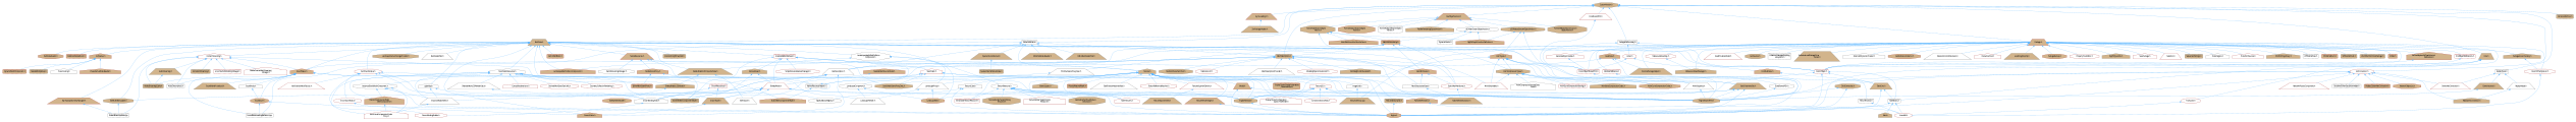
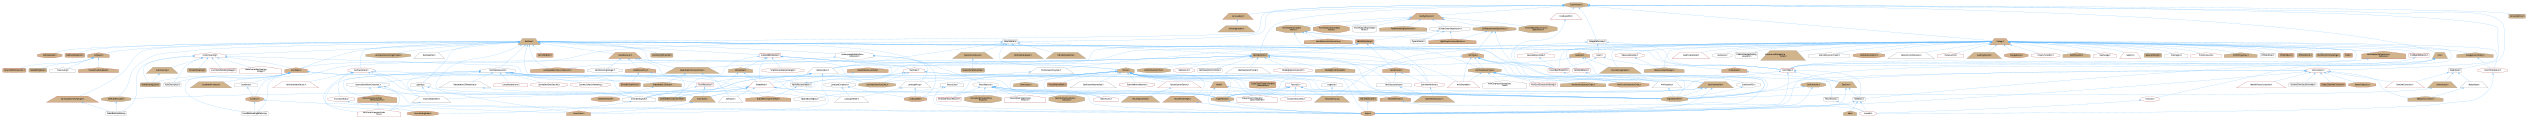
  digraph {
    fontname="Open Sans"
    node [color=gray40 fillcolor=tan fontname="Open Sans" fontsize=10 shape=house style=filled]
    edge [color=steelblue1 dir=back fontname="Open Sans" fontsize=10 labelfontname=Helvetica labelfontsize=10 style=solid]
    n1 [fontcolor=black height=0.2 label="CustomVersion.h" shape=octagon width=0.4]
    n2 [color=brown height=0.2 label="AsyncLoading2.h" shape=trapezium width=0.4]
    n3 [height=0.2 label="BulkData.h" shape=trapezium width=0.4]
    n4 [height=0.2 label="Core.h" shape=trapezium width=0.4]
    n5 [color=brown fillcolor=white height=0.2 label="CoreSharedPCH.h" shape=trapezium width=0.4]
    n6 [color=brown height=0.2 label="DevObjectVersion.h" shape=trapezium width=0.4]
    n7 [height=0.2 label="MeshDescription.h" shape=cylinder width=0.4]
    n8 [fillcolor=white height=0.2 label="EditorBulkData.h" shape=cylinder width=0.4]
    n9 [color=brown fillcolor=white height=0.2 label="NetConnection.h" shape=octagon width=0.4]
    n10 [color=brown height=0.2 label="Package.h" shape=trapezium width=0.4]
    n11 [fillcolor=white height=0.2 label="PackageFileSummary.h" shape=cylinder width=0.4]
    n12 [fillcolor=white height=0.2 label="ReplayTypes.h" shape=cylinder width=0.4]
    n13 [height=0.2 label="VersionedArchive.h" shape=cylinder width=0.4]
    n14 [height=0.2 label="ZenPackageHeader.h" shape=trapezium width=0.4]
    n15 [height=0.2 label="AnimCompressionTypes.h" shape=octagon width=0.4]
    n16 [color=brown fillcolor=white height=0.2 label="AnimStreamable.h" shape=trapezium width=0.4]
    n17 [color=brown height=0.2 label="BodySetup.h" width=0.4]
    n18 [color=brown height=0.2 label="BulkDataReader.h" shape=octagon width=0.4]
    n19 [color=brown height=0.2 label="BulkDataScopedLock.h" shape=cylinder width=0.4]
    n20 [fillcolor=white height=0.2 label="BulkDataWriter.h" shape=trapezium width=0.4]
    n21 [color=brown fillcolor=white height=0.2 label="ContentStreaming.h" width=0.4]
    n22 [color=brown height=0.2 label="SoundWave.h" width=0.4]
    n23 [color=brown fillcolor=white height=0.2 label="CoreUObject.h" shape=cylinder width=0.4]
    n24 [color=brown fillcolor=white height=0.2 label="CoreUObjectSharedPCH.h" shape=cylinder width=0.4]
    n25 [color=brown height=0.2 label="FontBulkData.h" width=0.4]
    n26 [color=brown height=0.2 label="GroomCache.h" width=0.4]
    n27 [color=brown fillcolor=white height=0.2 label="HairStrandsDatas.h" shape=octagon width=0.4]
    n28 [fillcolor=white height=0.2 label="LandscapeHeightfieldCollision\lComponent.h" shape=octagon width=0.4]
    n29 [color=brown height=0.2 label="LandscapeMeshCollisionComponent.h" width=0.4]
    n30 [height=0.2 label="LandscapeTextureStorageProvider.h" shape=octagon width=0.4]
    n31 [fillcolor=white height=0.2 label="LightMap.h" width=0.4]
    n32 [color=brown height=0.2 label="NaniteResources.h" shape=trapezium width=0.4]
    n33 [color=brown height=0.2 label="RayTracingGeometryManager.h" shape=trapezium width=0.4]
    n34 [height=0.2 label="SkeletalMeshLODImporterData.h" shape=trapezium width=0.4]
    n35 [height=0.2 label="SkeletalMeshLODModel.h" width=0.4]
    n36 [height=0.2 label="SkeletalMeshUpdate.h" shape=octagon width=0.4]
    n37 [fillcolor=white height=0.2 label="StaticMeshResources.h" width=0.4]
    n38 [color=brown fillcolor=white height=0.2 label="StreamableRenderAsset.h" shape=cylinder width=0.4]
    n39 [fillcolor=white height=0.2 label="TextureResource.h" shape=octagon width=0.4]
    n40 [color=brown height=0.2 label="VectorFieldStatic.h" shape=cylinder width=0.4]
    n41 [height=0.2 label="VolumetricLightmapGrid.h" shape=cylinder width=0.4]
    n42 [color=brown height=0.2 label="Engine.h" shape=octagon width=0.4]
    n43 [fillcolor=white height=0.2 label="SlateBasics.h" shape=cylinder width=0.4]
    n44 [height=0.2 label="FortniteMainBranchObject\lVersion.h" shape=octagon width=0.4]
    n45 [height=0.2 label="FortniteReleaseBranchCustom\lObjectVersion.h" shape=octagon width=0.4]
    n46 [color=brown height=0.2 label="FortniteSeasonBranchObject\lVersion.h" shape=octagon width=0.4]
    n47 [fillcolor=white height=0.2 label="FortniteValkyrieBranchObject\lVersion.h" shape=cylinder width=0.4]
    n48 [height=0.2 label="ParallelRenderingObjectVersion.h" width=0.4]
    n49 [fillcolor=white height=0.2 label="UE5MainStreamObjectVersion.h" shape=octagon width=0.4]
    n50 [height=0.2 label="UE5ReleaseStreamObjectVersion.h" shape=octagon width=0.4]
    n51 [fillcolor=white height=0.2 label="HairDescription.h" shape=trapezium width=0.4]
    n52 [color=brown height=0.2 label="MeshAttributes.h" width=0.4]
    n53 [color=brown fillcolor=white height=0.2 label="StaticMeshAttributes.h" shape=octagon width=0.4]
    n54 [fillcolor=white height=0.2 label="MeshDescriptionBase.h" width=0.4]
    n55 [height=0.2 label="StaticMeshDescription.h" shape=trapezium width=0.4]
    n56 [height=0.2 label="MeshAttributePaintTool.h" shape=octagon width=0.4]
    n57 [color=brown fillcolor=white height=0.2 label="MeshAutoUV.h" shape=octagon width=0.4]
+   n58 [fillcolor=white height=0.2 label="MeshDescriptionCommitter.h" shape=cylinder width=0.4]
    n59 [fillcolor=white height=0.2 label="MeshDescriptionProvider.h" shape=trapezium width=0.4]
    n60 [color=brown fillcolor=white height=0.2 label="ModelingObjectsCreationAPI.h" shape=octagon width=0.4]
    n61 [color=brown height=0.2 label="SkeletalMeshSourceModel.h" width=0.4]
    n62 [height=0.2 label="SkinWeightsAttributesRef.h" width=0.4]
    n63 [height=0.2 label="Texture.h" width=0.4]
    n64 [height=0.2 label="EditorBulkDataReader.h" shape=trapezium width=0.4]
    n65 [height=0.2 label="EditorBulkDataWriter.h" shape=trapezium width=0.4]
    n66 [height=0.2 label="SparseVolumeTexture.h" shape=trapezium width=0.4]
    n67 [height=0.2 label="EngineSharedPCH.h" shape=octagon width=0.4]
    n68 [height=0.2 label="ChildConnection.h" shape=octagon width=0.4]
    n69 [color=brown fillcolor=white height=0.2 label="DemoNetConnection.h" shape=trapezium width=0.4]
    n70 [color=brown height=0.2 label="DisplayClusterNetConnection.h" shape=cylinder width=0.4]
    n71 [color=brown height=0.2 label="NetworkObjectList.h" shape=octagon width=0.4]
    n72 [color=brown fillcolor=white height=0.2 label="NetworkPhysicsComponent.h" shape=trapezium width=0.4]
    n73 [height=0.2 label="ReplayNetConnection.h" width=0.4]
    n74 [fillcolor=white height=0.2 label="StructNetTokenDataStoreHelper.h" shape=cylinder width=0.4]
    n75 [fillcolor=white height=0.2 label="NaniteResourcesHelper.h" shape=cylinder width=0.4]
    n76 [height=0.2 label="Texture2DArray.cpp" shape=trapezium width=0.4]
    n77 [color=brown height=0.2 label="AITask.h" shape=cylinder width=0.4]
    n78 [color=brown height=0.2 label="ArchiveReplaceOrClearExternal\lReferences.h" width=0.4]
    n79 [color=brown height=0.2 label="AssetData.h" width=0.4]
    n80 [height=0.2 label="ExternalPackageHelper.h" shape=trapezium width=0.4]
    n81 [color=brown fillcolor=white height=0.2 label="AssetPrivatizeModel.h" shape=trapezium width=0.4]
-   n82 [height=0.2 label="AxisSources.h" shape=octagon width=0.4]
+   n82 [fillcolor=white height=0.2 label="AxisSources.h" shape=octagon width=0.4]
    n83 [fillcolor=white height=0.2 label="CollectionManagerScripting\lSubsystem.h" shape=cylinder width=0.4]
    n84 [color=brown fillcolor=white height=0.2 label="CookOnTheFlyServer.h" shape=octagon width=0.4]
    n85 [height=0.2 label="ExclusiveLoadPackageTime\lTracker.h" shape=trapezium width=0.4]
    n86 [fillcolor=white height=0.2 label="ExternalDirtyActorsTracker.h" width=0.4]
    n87 [color=brown height=0.2 label="FastReferenceCollector.h" shape=octagon width=0.4]
    n88 [color=brown fillcolor=white height=0.2 label="FindObjectReferencers.h" shape=cylinder width=0.4]
    n89 [color=brown fillcolor=white height=0.2 label="GeneratedCppIncludes.h" width=0.4]
    n90 [fillcolor=white height=0.2 label="IRevisionControlExtension.h" shape=trapezium width=0.4]
    n91 [color=brown fillcolor=white height=0.2 label="InteractiveTool.h" width=0.4]
    n92 [height=0.2 label="LevelDragDropOp.h" shape=trapezium width=0.4]
    n93 [color=brown fillcolor=white height=0.2 label="MemberReference.h" shape=cylinder width=0.4]
    n94 [color=brown fillcolor=white height=0.2 label="MetasoundAssetKey.h" shape=octagon width=0.4]
    n95 [height=0.2 label="MetasoundAssetManager.h" width=0.4]
    n96 [height=0.2 label="PackageAccessTracking.h" width=0.4]
    n97 [color=brown height=0.2 label="PackageBackup.h" shape=octagon width=0.4]
    n98 [fillcolor=white height=0.2 label="PrimitiveSceneProxyDesc.h" shape=trapezium width=0.4]
    n99 [color=brown fillcolor=white height=0.2 label="PropertyTrackEditor.h" shape=octagon width=0.4]
    n100 [height=0.2 label="RigVMTypeUtils.h" width=0.4]
    n101 [color=brown fillcolor=white height=0.2 label="SavePackage.h" width=0.4]
    n102 [color=brown fillcolor=white height=0.2 label="Selection.h" shape=trapezium width=0.4]
    n103 [height=0.2 label="SequencerSettings.h" shape=cylinder width=0.4]
    n104 [fillcolor=white height=0.2 label="StateTargets.h" width=0.4]
    n105 [color=brown fillcolor=white height=0.2 label="Transactor.h" shape=octagon width=0.4]
    n106 [color=brown fillcolor=white height=0.2 label="TransformSources.h" width=0.4]
    n107 [height=0.2 label="VVMProfilingLibrary.h" width=0.4]
    n108 [fillcolor=white height=0.2 label="VVMVerseClass.h" shape=cylinder width=0.4]
    n109 [color=brown height=0.2 label="VVMVerseEnum.h" shape=cylinder width=0.4]
    n110 [height=0.2 label="VVMVerseStruct.h" shape=cylinder width=0.4]
    n111 [height=0.2 label="WorldPartitionCookPackage.h" shape=cylinder width=0.4]
    n112 [color=brown fillcolor=white height=0.2 label="Linker.h" shape=octagon width=0.4]
    n113 [height=0.2 label="GameInstance.h" shape=trapezium width=0.4]
    n114 [fillcolor=white height=0.2 label="ReplayHelper.h" shape=trapezium width=0.4]
    n115 [height=0.2 label="AnimBoneCompressionCodec.h" width=0.4]
    n116 [fillcolor=white height=0.2 label="AnimCompressionDerivedData\lPublic.h" width=0.4]
    n117 [color=brown height=0.2 label="AnimCurveCompressionCodec.h" shape=octagon width=0.4]
    n118 [color=brown fillcolor=white height=0.2 label="AnimCurveCompressionSettings.h" shape=cylinder width=0.4]
    n119 [fillcolor=white height=0.2 label="AnimSequence.h" shape=trapezium width=0.4]
    n120 [fillcolor=white height=0.2 label="ChaosCooking.h" width=0.4]
    n121 [color=brown height=0.2 label="ChaosDerivedDataReader.h" width=0.4]
    n122 [color=brown height=0.2 label="DynamicMeshComponent.h" shape=cylinder width=0.4]
    n123 [height=0.2 label="SkeletalBodySetup.h" shape=cylinder width=0.4]
    n124 [height=0.2 label="AnimationStreaming.h" shape=cylinder width=0.4]
    n125 [fillcolor=white height=0.2 label="AudioDecompress.h" shape=cylinder width=0.4]
    n126 [height=0.2 label="AudioStreaming.h" shape=trapezium width=0.4]
    n127 [height=0.2 label="AudioStreamingCache.h" shape=cylinder width=0.4]
    n128 [color=brown fillcolor=white height=0.2 label="GroomCacheStreamingManager.h" shape=cylinder width=0.4]
    n129 [color=brown fillcolor=white height=0.2 label="NaniteCoarseMeshStreaming\lManager.h" width=0.4]
    n130 [fillcolor=white height=0.2 label="SkeletalMeshUpdate.cpp" shape=cylinder width=0.4]
    n131 [height=0.2 label="SkinnedMeshComponentHelper.h" shape=cylinder width=0.4]
    n132 [height=0.2 label="EngineMinimal.h" shape=octagon width=0.4]
    n133 [color=brown height=0.2 label="SoundCue.h" shape=octagon width=0.4]
    n134 [fillcolor=white height=0.2 label="SoundWaveLoadingBehavior.cpp" shape=cylinder width=0.4]
    n135 [fillcolor=white height=0.2 label="SoundNode.h" width=0.4]
    n136 [height=0.2 label="SoundWaveProcedural.h" shape=trapezium width=0.4]
    n137 [height=0.2 label="SlateCore.h" shape=trapezium width=0.4]
    n138 [fillcolor=white height=0.2 label="SlateSharedPCH.h" shape=octagon width=0.4]
    n139 [height=0.2 label="GroomAsset.h" shape=trapezium width=0.4]
    n140 [fillcolor=white height=0.2 label="GroomBindingAsset.h" width=0.4]
-   n141 [color=brown fillcolor=white height=0.2 label="GroomBindingBuilder.h" shape=octagon width=0.4]
+   n141 [color=brown height=0.2 label="GroomBindingBuilder.h" shape=octagon width=0.4]
    n142 [color=brown fillcolor=white height=0.2 label="GroomCacheData.h" shape=octagon width=0.4]
    n143 [color=brown fillcolor=white height=0.2 label="GroomResources.h" shape=cylinder width=0.4]
    n144 [color=brown fillcolor=white height=0.2 label="HairStrandsVertexFactory.h" shape=trapezium width=0.4]
    n145 [color=brown height=0.2 label="LandscapeEdit.h" shape=octagon width=0.4]
    n146 [fillcolor=white height=0.2 label="LandscapeProxy.h" shape=trapezium width=0.4]
    n147 [fillcolor=white height=0.2 label="InstancedStaticMesh.h" shape=trapezium width=0.4]
    n148 [fillcolor=white height=0.2 label="MapBuildDataRegistry.h" shape=octagon width=0.4]
    n149 [color=brown height=0.2 label="NaniteSceneProxy.h" width=0.4]
    n150 [fillcolor=white height=0.2 label="NaniteStreamingManager.h" shape=octagon width=0.4]
    n151 [height=0.2 label="StaticMeshSceneProxyDesc.h" shape=octagon width=0.4]
    n152 [fillcolor=white height=0.2 label="SkelImport.h" shape=trapezium width=0.4]
    n153 [color=brown height=0.2 label="SkeletalMeshModel.h" shape=octagon width=0.4]
    n154 [fillcolor=white height=0.2 label="LandscapeRender.h" shape=trapezium width=0.4]
    n155 [color=brown fillcolor=white height=0.2 label="AnimCurveCompressionCodec\lProxy.h" width=0.4]
    n156 [color=brown height=0.2 label="SplineMeshSceneProxy.h" shape=cylinder width=0.4]
    n157 [color=brown height=0.2 label="StaticMeshComponentHelper.h" width=0.4]
    n158 [color=brown fillcolor=white height=0.2 label="CanvasRendererItem.h" width=0.4]
    n159 [color=brown fillcolor=white height=0.2 label="DerivedMeshDataTaskUtils.h" shape=octagon width=0.4]
    n160 [color=brown fillcolor=white height=0.2 label="GeometryCollectionRendering.h" shape=octagon width=0.4]
    n161 [color=brown height=0.2 label="HierarchicalInstancedStatic\lMeshComponent.h" width=0.4]
    n162 [fillcolor=white height=0.2 label="InstancedStaticMeshComponent.h" shape=octagon width=0.4]
    n163 [color=brown height=0.2 label="Model.h" shape=trapezium width=0.4]
    n164 [fillcolor=white height=0.2 label="SkeletalMeshLODRenderData.h" shape=trapezium width=0.4]
    n165 [fillcolor=white height=0.2 label="LandscapeComponent.h" shape=octagon width=0.4]
    n166 [color=brown fillcolor=white height=0.2 label="SimpleStreamableAssetManager.h" shape=octagon width=0.4]
    n167 [color=brown fillcolor=white height=0.2 label="SkeletalMesh.h" shape=trapezium width=0.4]
    n168 [height=0.2 label="SkinnedAsset.h" width=0.4]
    n169 [color=brown fillcolor=white height=0.2 label="StaticMesh.h" width=0.4]
    n170 [color=brown fillcolor=white height=0.2 label="SlateTextures.h" width=0.4]
    n171 [color=brown fillcolor=white height=0.2 label="StreamableTextureResource.h" shape=cylinder width=0.4]
    n172 [height=0.2 label="MaterialCacheVirtualTexture\lDescriptor.h" shape=octagon width=0.4]
    n173 [color=brown height=0.2 label="ParticleDefinitions.h" width=0.4]
    n174 [height=0.2 label="TextureRenderTarget2DArray\lResource.h" shape=octagon width=0.4]
    n175 [color=brown fillcolor=white height=0.2 label="TextureRenderTargetVolume\lResource.h" width=0.4]
    n176 [height=0.2 label="Slate.h" width=0.4]
    n177 [color=brown fillcolor=white height=0.2 label="UnrealEd.h" shape=octagon width=0.4]
    n178 [color=brown fillcolor=white height=0.2 label="CurveLinearColorAtlas.h" shape=octagon width=0.4]
    n179 [color=brown fillcolor=white height=0.2 label="DisplayClusterConfiguration\lTypes_PostRender.h" width=0.4]
    n180 [color=brown height=0.2 label="DisplayClusterShaderParameters\l_GenerateMips.h" shape=cylinder width=0.4]
    n181 [height=0.2 label="IStereoLayers.h" width=0.4]
    n182 [fillcolor=white height=0.2 label="ImageUtils.h" width=0.4]
    n183 [color=brown height=0.2 label="PhysicalMaterialMask.h" shape=cylinder width=0.4]
    n184 [fillcolor=white height=0.2 label="SlateTextureAtlasInterface.h" shape=trapezium width=0.4]
    n185 [color=brown fillcolor=white height=0.2 label="Texture2D.h" width=0.4]
    n186 [height=0.2 label="Texture2DDynamic.h" shape=cylinder width=0.4]
    n187 [fillcolor=white height=0.2 label="TextureCube.h" width=0.4]
    n188 [height=0.2 label="TextureExporterDDS.h" shape=trapezium width=0.4]
    n189 [color=brown fillcolor=white height=0.2 label="TextureExporterGeneric.h" shape=trapezium width=0.4]
    n190 [fillcolor=white height=0.2 label="TextureFactory.h" shape=cylinder width=0.4]
    n191 [color=brown fillcolor=white height=0.2 label="TextureReferenceResolver.h" shape=octagon width=0.4]
    n192 [color=brown height=0.2 label="TextureRenderTarget.h" shape=trapezium width=0.4]
    n193 [color=brown height=0.2 label="MeshAttributeArray.h" shape=cylinder width=0.4]
    n194 [color=brown height=0.2 label="RigVMGraphFunctionDefinition.h" width=0.4]
    n195 [height=0.2 label="StaticParameterSet.h" shape=trapezium width=0.4]
    n196 [color=brown height=0.2 label="WorldPartitionActorDescArchive.h" width=0.4]
    n197 [fillcolor=white height=0.2 label="DynamicVector.h" shape=cylinder width=0.4]
    n198 [color=brown height=0.2 label="AnimTypes.h" width=0.4]
    n199 [height=0.2 label="SparseVolumeTextureData.h" shape=cylinder width=0.4]
    n1 -> n2
    n1 -> n3
    n1 -> n4
    n1 -> n5
    n1 -> n6
    n1 -> n7
    n1 -> n8
    n1 -> n9
    n1 -> n10
    n1 -> n11
    n1 -> n12
    n1 -> n13
    n2 -> n14
    n3 -> n15
    n3 -> n16
    n3 -> n17
    n3 -> n18
    n3 -> n19
    n3 -> n20
    n3 -> n21
    n3 -> n22
    n3 -> n23
    n3 -> n24
    n3 -> n25
    n3 -> n26
    n3 -> n27
    n3 -> n28
    n3 -> n29
    n3 -> n30
    n3 -> n31
    n3 -> n32
    n3 -> n33
    n3 -> n34
    n3 -> n35
    n3 -> n36
    n3 -> n37
    n3 -> n38
    n3 -> n39
    n3 -> n40
    n3 -> n41
    n4 -> n23
    n4 -> n42
    n4 -> n43
    n5 -> n24
    n6 -> n44
    n6 -> n45
    n6 -> n46
    n6 -> n47
    n6 -> n48
    n6 -> n49
    n6 -> n50
    n7 -> n34
    n7 -> n51
    n7 -> n52
    n7 -> n53
    n7 -> n54
    n7 -> n55
    n7 -> n56
    n7 -> n57
+   n7 -> n58
    n7 -> n59
    n7 -> n60
    n7 -> n61
    n7 -> n62
    n8 -> n7
    n8 -> n22
    n8 -> n51
    n8 -> n63
    n8 -> n64
    n8 -> n65
    n8 -> n66
    n9 -> n42
    n9 -> n67
    n9 -> n68
    n9 -> n69
    n9 -> n70
    n9 -> n71
    n9 -> n72
    n9 -> n73
    n9 -> n74
    n10 -> n23
    n10 -> n24
    n10 -> n75
    n10 -> n76
    n10 -> n77
    n10 -> n78
    n10 -> n79
    n10 -> n80
    n10 -> n81
    n10 -> n82
    n10 -> n83
    n10 -> n84
    n10 -> n85
    n10 -> n86
    n10 -> n87
    n10 -> n88
    n10 -> n89
    n10 -> n90
    n10 -> n91
    n10 -> n92
    n10 -> n93
    n10 -> n94
    n10 -> n95
    n10 -> n96
    n10 -> n97
    n10 -> n98
    n10 -> n99
    n10 -> n100
    n10 -> n101
    n10 -> n102
    n10 -> n103
    n10 -> n104
    n10 -> n105
    n10 -> n106
    n10 -> n107
    n10 -> n108
    n10 -> n109
    n10 -> n110
    n10 -> n111
    n11 -> n23
    n11 -> n24
    n11 -> n112
    n12 -> n69
    n12 -> n113
    n12 -> n114
    n15 -> n16
    n15 -> n115
    n15 -> n116
    n15 -> n117
    n15 -> n118
    n15 -> n119
    n17 -> n120
    n17 -> n121
    n17 -> n122
    n17 -> n123
    n21 -> n22
    n21 -> n124
    n21 -> n125
    n21 -> n126
    n21 -> n127
    n21 -> n128
    n21 -> n129
    n21 -> n130
    n21 -> n131
    n22 -> n67
    n22 -> n125
    n22 -> n127
    n22 -> n132
    n22 -> n133
    n22 -> n134
    n22 -> n135
    n22 -> n136
    n23 -> n42
    n23 -> n43
    n23 -> n132
    n23 -> n137
    n24 -> n138
    n25 -> n137
    n27 -> n139
    n27 -> n140
    n27 -> n141
    n27 -> n142
    n27 -> n143
    n27 -> n144
    n28 -> n29
    n28 -> n145
    n28 -> n146
    n31 -> n147
    n31 -> n148
    n32 -> n131
    n32 -> n149
    n32 -> n150
    n32 -> n151
    n33 -> n130
    n34 -> n35
    n34 -> n152
    n35 -> n153
    n36 -> n130
    n37 -> n147
    n37 -> n154
    n37 -> n155
    n37 -> n156
    n37 -> n157
    n37 -> n158
    n37 -> n159
    n37 -> n160
    n37 -> n161
    n37 -> n162
    n37 -> n163
    n37 -> n164
    n38 -> n63
    n38 -> n131
    n38 -> n165
    n38 -> n166
    n38 -> n167
    n38 -> n168
    n38 -> n169
    n39 -> n42
    n39 -> n67
    n39 -> n132
    n39 -> n170
    n39 -> n171
    n39 -> n172
    n39 -> n173
    n39 -> n174
    n39 -> n175
    n43 -> n42
    n43 -> n176
    n43 -> n177
    n44 -> n193
    n44 -> n194
    n44 -> n195
    n44 -> n196
    n49 -> n193
    n49 -> n194
    n49 -> n197
    n50 -> n194
    n50 -> n195
    n50 -> n198
    n51 -> n26
    n51 -> n139
    n51 -> n140
    n51 -> n143
    n52 -> n53
    n52 -> n54
    n53 -> n55
    n54 -> n55
    n61 -> n167
    n63 -> n42
    n63 -> n67
    n63 -> n146
    n63 -> n170
    n63 -> n171
    n63 -> n178
    n63 -> n179
    n63 -> n180
    n63 -> n181
    n63 -> n182
    n63 -> n183
    n63 -> n184
    n63 -> n185
    n63 -> n186
    n63 -> n187
    n63 -> n188
    n63 -> n189
    n63 -> n190
    n63 -> n191
    n63 -> n192
    n66 -> n199
    n68 -> n42
    n68 -> n67
    n75 -> n75
    n75 -> n157
    n78 -> n23
    n79 -> n67
    n79 -> n80
    n79 -> n134
    n84 -> n177
    n88 -> n23
    n89 -> n24
    n93 -> n67
    n94 -> n95
    n96 -> n84
    n98 -> n151
    n105 -> n177
    n112 -> n23
    n112 -> n24
    n113 -> n67
    n114 -> n73
    n119 -> n67
    n126 -> n127
    n132 -> n42
    n133 -> n42
    n133 -> n134
    n135 -> n133
    n137 -> n42
    n137 -> n43
    n138 -> n67
    n139 -> n26
    n140 -> n141
    n142 -> n26
    n143 -> n139
    n143 -> n140
    n146 -> n145
    n146 -> n154
    n147 -> n155
    n149 -> n75
    n149 -> n156
    n161 -> n155
    n162 -> n42
    n162 -> n147
    n162 -> n155
    n162 -> n161
    n163 -> n42
    n163 -> n67
    n164 -> n140
    n165 -> n145
    n165 -> n154
    n167 -> n36
    n167 -> n67
    n167 -> n131
    n167 -> n132
    n167 -> n139
    n167 -> n140
    n167 -> n152
    n168 -> n131
    n168 -> n167
    n169 -> n67
    n169 -> n75
    n169 -> n132
    n169 -> n147
    n169 -> n151
    n173 -> n177
    n182 -> n76
    n185 -> n67
    n185 -> n76
    n185 -> n132
    n185 -> n145
    n185 -> n178
    n185 -> n179
    n186 -> n42
    n187 -> n42
    n187 -> n148
    n189 -> n188
    n190 -> n177
    n192 -> n42
    n193 -> n7
    n193 -> n51
    n193 -> n52
    n193 -> n53
    n195 -> n42
    n195 -> n67
    n195 -> n132
    n195 -> n173
    n198 -> n15
    n198 -> n16
    n198 -> n42
    n198 -> n67
    n198 -> n117
    n198 -> n119
    n198 -> n132
  }
